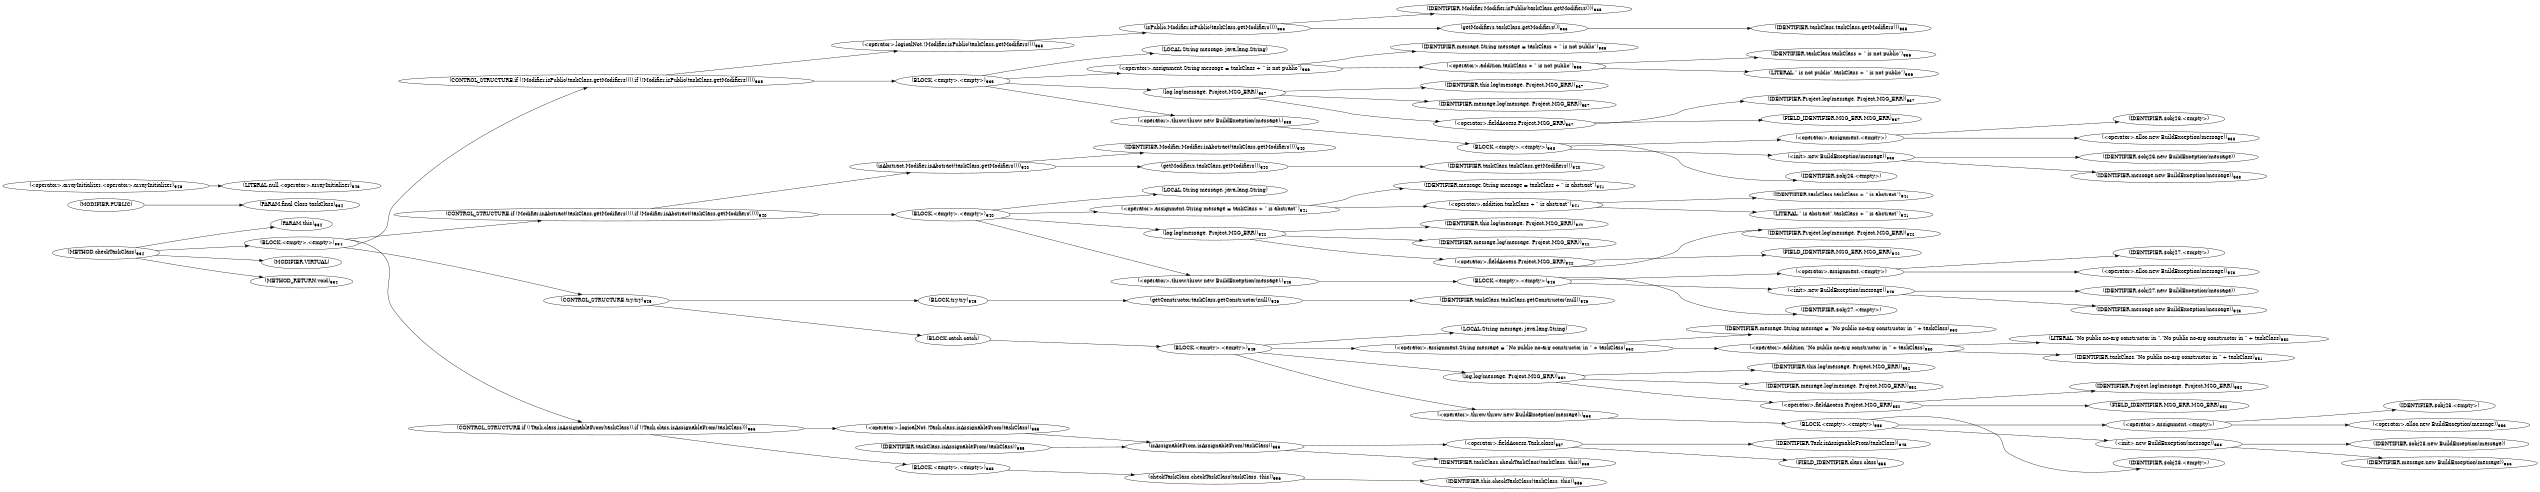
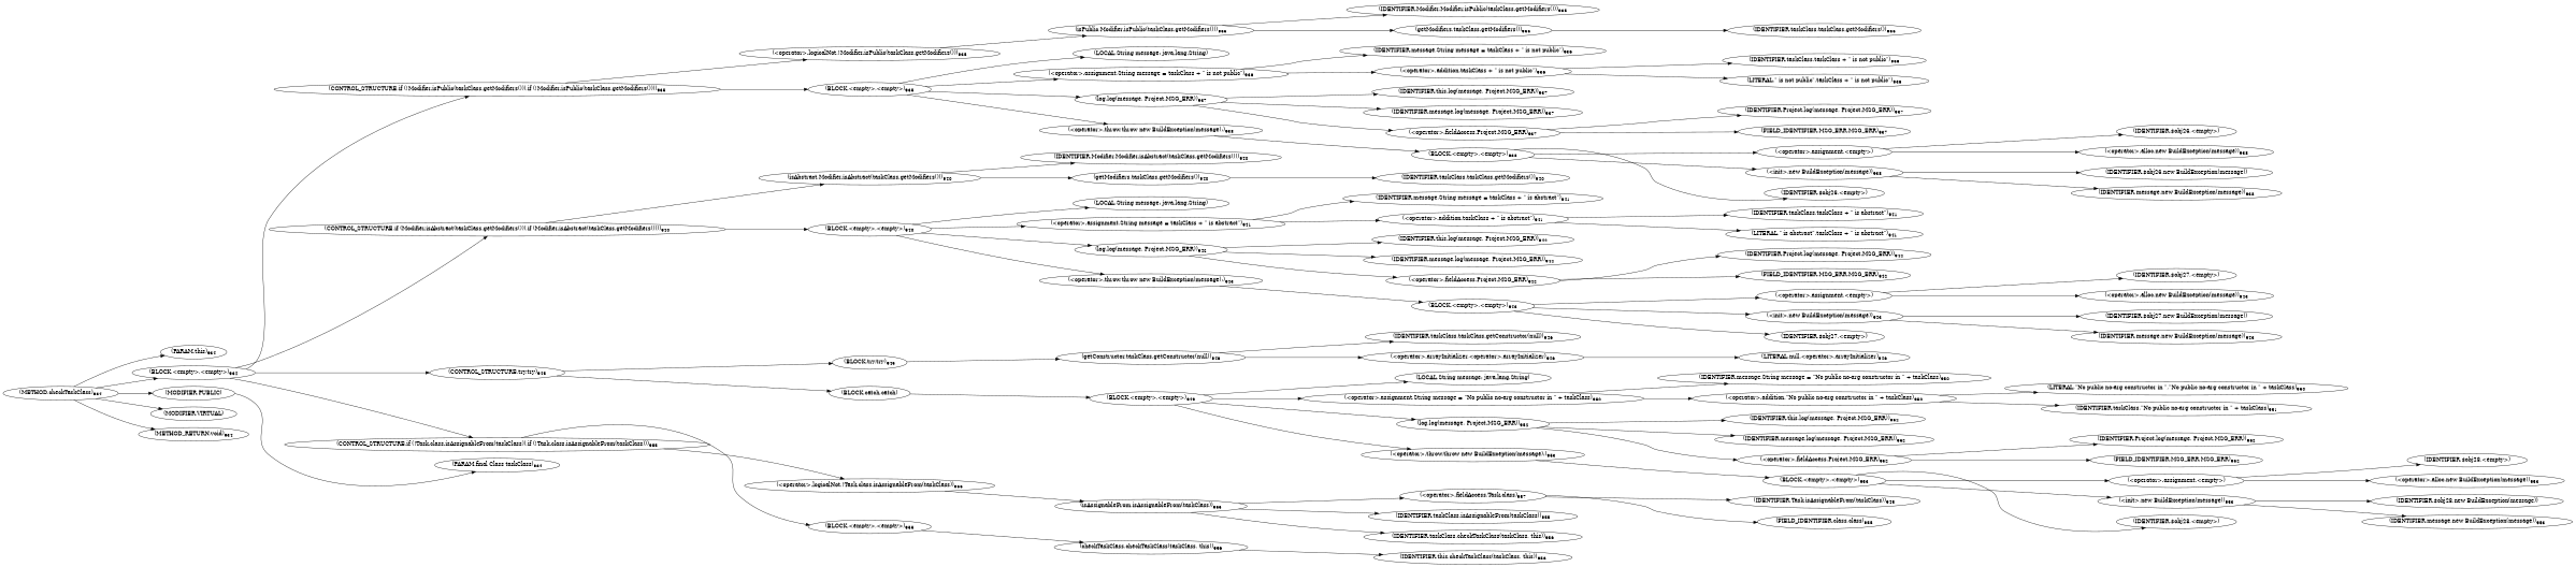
  digraph {
    rankdir=LR
    n1 [label=<(METHOD,checkTaskClass)<SUB>934</SUB>>]
    n2 [label=<(PARAM,this)<SUB>934</SUB>>]
    n3 [label=<(BLOCK,&lt;empty&gt;,&lt;empty&gt;)<SUB>934</SUB>>]
    n4 [label=<(MODIFIER,PUBLIC)>]
    n5 [label=<(MODIFIER,VIRTUAL)>]
    n6 [label=<(METHOD_RETURN,void)<SUB>934</SUB>>]
    n7 [label=<(PARAM,final Class taskClass)<SUB>934</SUB>>]
    n8 [label=<(CONTROL_STRUCTURE,if (!Modifier.isPublic(taskClass.getModifiers())),if (!Modifier.isPublic(taskClass.getModifiers())))<SUB>935</SUB>>]
    n9 [label=<(CONTROL_STRUCTURE,if (Modifier.isAbstract(taskClass.getModifiers())),if (Modifier.isAbstract(taskClass.getModifiers())))<SUB>940</SUB>>]
    n10 [label=<(CONTROL_STRUCTURE,try,try)<SUB>945</SUB>>]
    n11 [label=<(CONTROL_STRUCTURE,if (!Task.class.isAssignableFrom(taskClass)),if (!Task.class.isAssignableFrom(taskClass)))<SUB>955</SUB>>]
    n12 [label=<(&lt;operator&gt;.logicalNot,!Modifier.isPublic(taskClass.getModifiers()))<SUB>935</SUB>>]
    n13 [label=<(BLOCK,&lt;empty&gt;,&lt;empty&gt;)<SUB>935</SUB>>]
    n14 [label=<(isAbstract,Modifier.isAbstract(taskClass.getModifiers()))<SUB>940</SUB>>]
    n15 [label=<(BLOCK,&lt;empty&gt;,&lt;empty&gt;)<SUB>940</SUB>>]
    n16 [label=<(BLOCK,try,try)<SUB>945</SUB>>]
    n17 [label=<(BLOCK,catch,catch)>]
    n18 [label=<(&lt;operator&gt;.logicalNot,!Task.class.isAssignableFrom(taskClass))<SUB>955</SUB>>]
    n19 [label=<(BLOCK,&lt;empty&gt;,&lt;empty&gt;)<SUB>955</SUB>>]
    n20 [label=<(isPublic,Modifier.isPublic(taskClass.getModifiers()))<SUB>935</SUB>>]
    n21 [label=<(LOCAL,String message: java.lang.String)>]
    n22 [label=<(&lt;operator&gt;.assignment,String message = taskClass + &quot; is not public&quot;)<SUB>936</SUB>>]
    n23 [label=<(log,log(message, Project.MSG_ERR))<SUB>937</SUB>>]
    n24 [label=<(&lt;operator&gt;.throw,throw new BuildException(message);)<SUB>938</SUB>>]
    n25 [label=<(IDENTIFIER,Modifier,Modifier.isPublic(taskClass.getModifiers()))<SUB>935</SUB>>]
    n26 [label=<(getModifiers,taskClass.getModifiers())<SUB>935</SUB>>]
    n27 [label=<(IDENTIFIER,taskClass,taskClass.getModifiers())<SUB>935</SUB>>]
    n28 [label=<(IDENTIFIER,message,String message = taskClass + &quot; is not public&quot;)<SUB>936</SUB>>]
    n29 [label=<(&lt;operator&gt;.addition,taskClass + &quot; is not public&quot;)<SUB>936</SUB>>]
    n30 [label=<(IDENTIFIER,this,log(message, Project.MSG_ERR))<SUB>937</SUB>>]
    n31 [label=<(IDENTIFIER,message,log(message, Project.MSG_ERR))<SUB>937</SUB>>]
    n32 [label=<(&lt;operator&gt;.fieldAccess,Project.MSG_ERR)<SUB>937</SUB>>]
    n33 [label=<(BLOCK,&lt;empty&gt;,&lt;empty&gt;)<SUB>938</SUB>>]
    n34 [label=<(IDENTIFIER,taskClass,taskClass + &quot; is not public&quot;)<SUB>936</SUB>>]
    n35 [label=<(LITERAL,&quot; is not public&quot;,taskClass + &quot; is not public&quot;)<SUB>936</SUB>>]
    n36 [label=<(IDENTIFIER,Project,log(message, Project.MSG_ERR))<SUB>937</SUB>>]
    n37 [label=<(FIELD_IDENTIFIER,MSG_ERR,MSG_ERR)<SUB>937</SUB>>]
    n38 [label=<(&lt;operator&gt;.assignment,&lt;empty&gt;)>]
    n39 [label=<(&lt;init&gt;,new BuildException(message))<SUB>938</SUB>>]
    n40 [label=<(IDENTIFIER,$obj26,&lt;empty&gt;)>]
    n41 [label=<(IDENTIFIER,$obj26,&lt;empty&gt;)>]
    n42 [label=<(&lt;operator&gt;.alloc,new BuildException(message))<SUB>938</SUB>>]
    n43 [label=<(IDENTIFIER,$obj26,new BuildException(message))>]
    n44 [label=<(IDENTIFIER,message,new BuildException(message))<SUB>938</SUB>>]
    n45 [label=<(IDENTIFIER,Modifier,Modifier.isAbstract(taskClass.getModifiers()))<SUB>940</SUB>>]
    n46 [label=<(getModifiers,taskClass.getModifiers())<SUB>940</SUB>>]
    n47 [label=<(LOCAL,String message: java.lang.String)>]
    n48 [label=<(&lt;operator&gt;.assignment,String message = taskClass + &quot; is abstract&quot;)<SUB>941</SUB>>]
    n49 [label=<(log,log(message, Project.MSG_ERR))<SUB>942</SUB>>]
    n50 [label=<(&lt;operator&gt;.throw,throw new BuildException(message);)<SUB>943</SUB>>]
    n51 [label=<(IDENTIFIER,taskClass,taskClass.getModifiers())<SUB>940</SUB>>]
    n52 [label=<(IDENTIFIER,message,String message = taskClass + &quot; is abstract&quot;)<SUB>941</SUB>>]
    n53 [label=<(&lt;operator&gt;.addition,taskClass + &quot; is abstract&quot;)<SUB>941</SUB>>]
    n54 [label=<(IDENTIFIER,this,log(message, Project.MSG_ERR))<SUB>942</SUB>>]
    n55 [label=<(IDENTIFIER,message,log(message, Project.MSG_ERR))<SUB>942</SUB>>]
    n56 [label=<(&lt;operator&gt;.fieldAccess,Project.MSG_ERR)<SUB>942</SUB>>]
    n57 [label=<(BLOCK,&lt;empty&gt;,&lt;empty&gt;)<SUB>943</SUB>>]
    n58 [label=<(IDENTIFIER,taskClass,taskClass + &quot; is abstract&quot;)<SUB>941</SUB>>]
    n59 [label=<(LITERAL,&quot; is abstract&quot;,taskClass + &quot; is abstract&quot;)<SUB>941</SUB>>]
    n60 [label=<(IDENTIFIER,Project,log(message, Project.MSG_ERR))<SUB>942</SUB>>]
    n61 [label=<(FIELD_IDENTIFIER,MSG_ERR,MSG_ERR)<SUB>942</SUB>>]
    n62 [label=<(&lt;operator&gt;.assignment,&lt;empty&gt;)>]
    n63 [label=<(&lt;init&gt;,new BuildException(message))<SUB>943</SUB>>]
    n64 [label=<(IDENTIFIER,$obj27,&lt;empty&gt;)>]
    n65 [label=<(IDENTIFIER,$obj27,&lt;empty&gt;)>]
    n66 [label=<(&lt;operator&gt;.alloc,new BuildException(message))<SUB>943</SUB>>]
    n67 [label=<(IDENTIFIER,$obj27,new BuildException(message))>]
    n68 [label=<(IDENTIFIER,message,new BuildException(message))<SUB>943</SUB>>]
    n69 [label=<(getConstructor,taskClass.getConstructor(null))<SUB>946</SUB>>]
    n70 [label=<(BLOCK,&lt;empty&gt;,&lt;empty&gt;)<SUB>949</SUB>>]
    n71 [label=<(IDENTIFIER,taskClass,taskClass.getConstructor(null))<SUB>946</SUB>>]
    n72 [label=<(&lt;operator&gt;.arrayInitializer,&lt;operator&gt;.arrayInitializer)<SUB>946</SUB>>]
    n73 [label=<(LITERAL,null,&lt;operator&gt;.arrayInitializer)<SUB>946</SUB>>]
    n74 [label=<(LOCAL,String message: java.lang.String)>]
    n75 [label=<(&lt;operator&gt;.assignment,String message = &quot;No public no-arg constructor in &quot; + taskClass)<SUB>950</SUB>>]
    n76 [label=<(log,log(message, Project.MSG_ERR))<SUB>952</SUB>>]
    n77 [label=<(&lt;operator&gt;.throw,throw new BuildException(message);)<SUB>953</SUB>>]
    n78 [label=<(IDENTIFIER,message,String message = &quot;No public no-arg constructor in &quot; + taskClass)<SUB>950</SUB>>]
    n79 [label=<(&lt;operator&gt;.addition,&quot;No public no-arg constructor in &quot; + taskClass)<SUB>950</SUB>>]
    n80 [label=<(IDENTIFIER,this,log(message, Project.MSG_ERR))<SUB>952</SUB>>]
    n81 [label=<(IDENTIFIER,message,log(message, Project.MSG_ERR))<SUB>952</SUB>>]
    n82 [label=<(&lt;operator&gt;.fieldAccess,Project.MSG_ERR)<SUB>952</SUB>>]
    n83 [label=<(BLOCK,&lt;empty&gt;,&lt;empty&gt;)<SUB>953</SUB>>]
    n84 [label=<(LITERAL,&quot;No public no-arg constructor in &quot;,&quot;No public no-arg constructor in &quot; + taskClass)<SUB>950</SUB>>]
    n85 [label=<(IDENTIFIER,taskClass,&quot;No public no-arg constructor in &quot; + taskClass)<SUB>951</SUB>>]
    n86 [label=<(IDENTIFIER,Project,log(message, Project.MSG_ERR))<SUB>952</SUB>>]
    n87 [label=<(FIELD_IDENTIFIER,MSG_ERR,MSG_ERR)<SUB>952</SUB>>]
    n88 [label=<(&lt;operator&gt;.assignment,&lt;empty&gt;)>]
    n89 [label=<(&lt;init&gt;,new BuildException(message))<SUB>953</SUB>>]
    n90 [label=<(IDENTIFIER,$obj28,&lt;empty&gt;)>]
    n91 [label=<(IDENTIFIER,$obj28,&lt;empty&gt;)>]
    n92 [label=<(&lt;operator&gt;.alloc,new BuildException(message))<SUB>953</SUB>>]
    n93 [label=<(IDENTIFIER,$obj28,new BuildException(message))>]
    n94 [label=<(IDENTIFIER,message,new BuildException(message))<SUB>953</SUB>>]
    n95 [label=<(isAssignableFrom,isAssignableFrom(taskClass))<SUB>955</SUB>>]
    n96 [label=<(checkTaskClass,checkTaskClass(taskClass, this))<SUB>996</SUB>>]
    n97 [label=<(&lt;operator&gt;.fieldAccess,Task.class)<SUB>957</SUB>>]
    n98 [label=<(IDENTIFIER,taskClass,isAssignableFrom(taskClass))<SUB>955</SUB>>]
    n99 [label=<(IDENTIFIER,taskClass,checkTaskClass(taskClass, this))<SUB>956</SUB>>]
    n100 [label=<(IDENTIFIER,Task,isAssignableFrom(taskClass))<SUB>945</SUB>>]
    n101 [label=<(FIELD_IDENTIFIER,class,class)<SUB>955</SUB>>]
    n102 [label=<(IDENTIFIER,this,checkTaskClass(taskClass, this))<SUB>956</SUB>>]
    n1 -> n2
    n1 -> n3
+   n1 -> n4
    n1 -> n5
    n1 -> n6
    n3 -> n8
    n3 -> n9
    n3 -> n10
    n3 -> n11
    n4 -> n7
    n8 -> n12
    n8 -> n13
    n9 -> n14
    n9 -> n15
    n10 -> n16
    n10 -> n17
    n11 -> n18
    n11 -> n19
    n12 -> n20
    n13 -> n21
    n13 -> n22
    n13 -> n23
    n13 -> n24
    n14 -> n45
    n14 -> n46
    n15 -> n47
    n15 -> n48
    n15 -> n49
    n15 -> n50
    n16 -> n69
    n17 -> n70
    n18 -> n95
    n19 -> n96
    n20 -> n25
    n20 -> n26
    n22 -> n28
    n22 -> n29
    n23 -> n30
    n23 -> n31
    n23 -> n32
    n24 -> n33
    n26 -> n27
    n29 -> n34
    n29 -> n35
    n32 -> n36
    n32 -> n37
    n33 -> n38
    n33 -> n39
    n33 -> n40
    n38 -> n41
    n38 -> n42
    n39 -> n43
    n39 -> n44
    n46 -> n51
    n48 -> n52
    n48 -> n53
    n49 -> n54
    n49 -> n55
    n49 -> n56
    n50 -> n57
    n53 -> n58
    n53 -> n59
    n56 -> n60
    n56 -> n61
    n57 -> n62
    n57 -> n63
    n57 -> n64
    n62 -> n65
    n62 -> n66
    n63 -> n67
    n63 -> n68
    n69 -> n71
+   n69 -> n72
    n70 -> n74
    n70 -> n75
    n70 -> n76
    n70 -> n77
    n72 -> n73
    n75 -> n78
    n75 -> n79
    n76 -> n80
    n76 -> n81
    n76 -> n82
    n77 -> n83
    n79 -> n84
    n79 -> n85
    n82 -> n86
    n82 -> n87
    n83 -> n88
    n83 -> n89
    n83 -> n90
    n88 -> n91
    n88 -> n92
    n89 -> n93
    n89 -> n94
    n95 -> n97
-   n98 -> n95
+   n95 -> n98
    n95 -> n99
    n96 -> n102
    n97 -> n100
    n97 -> n101
  }
